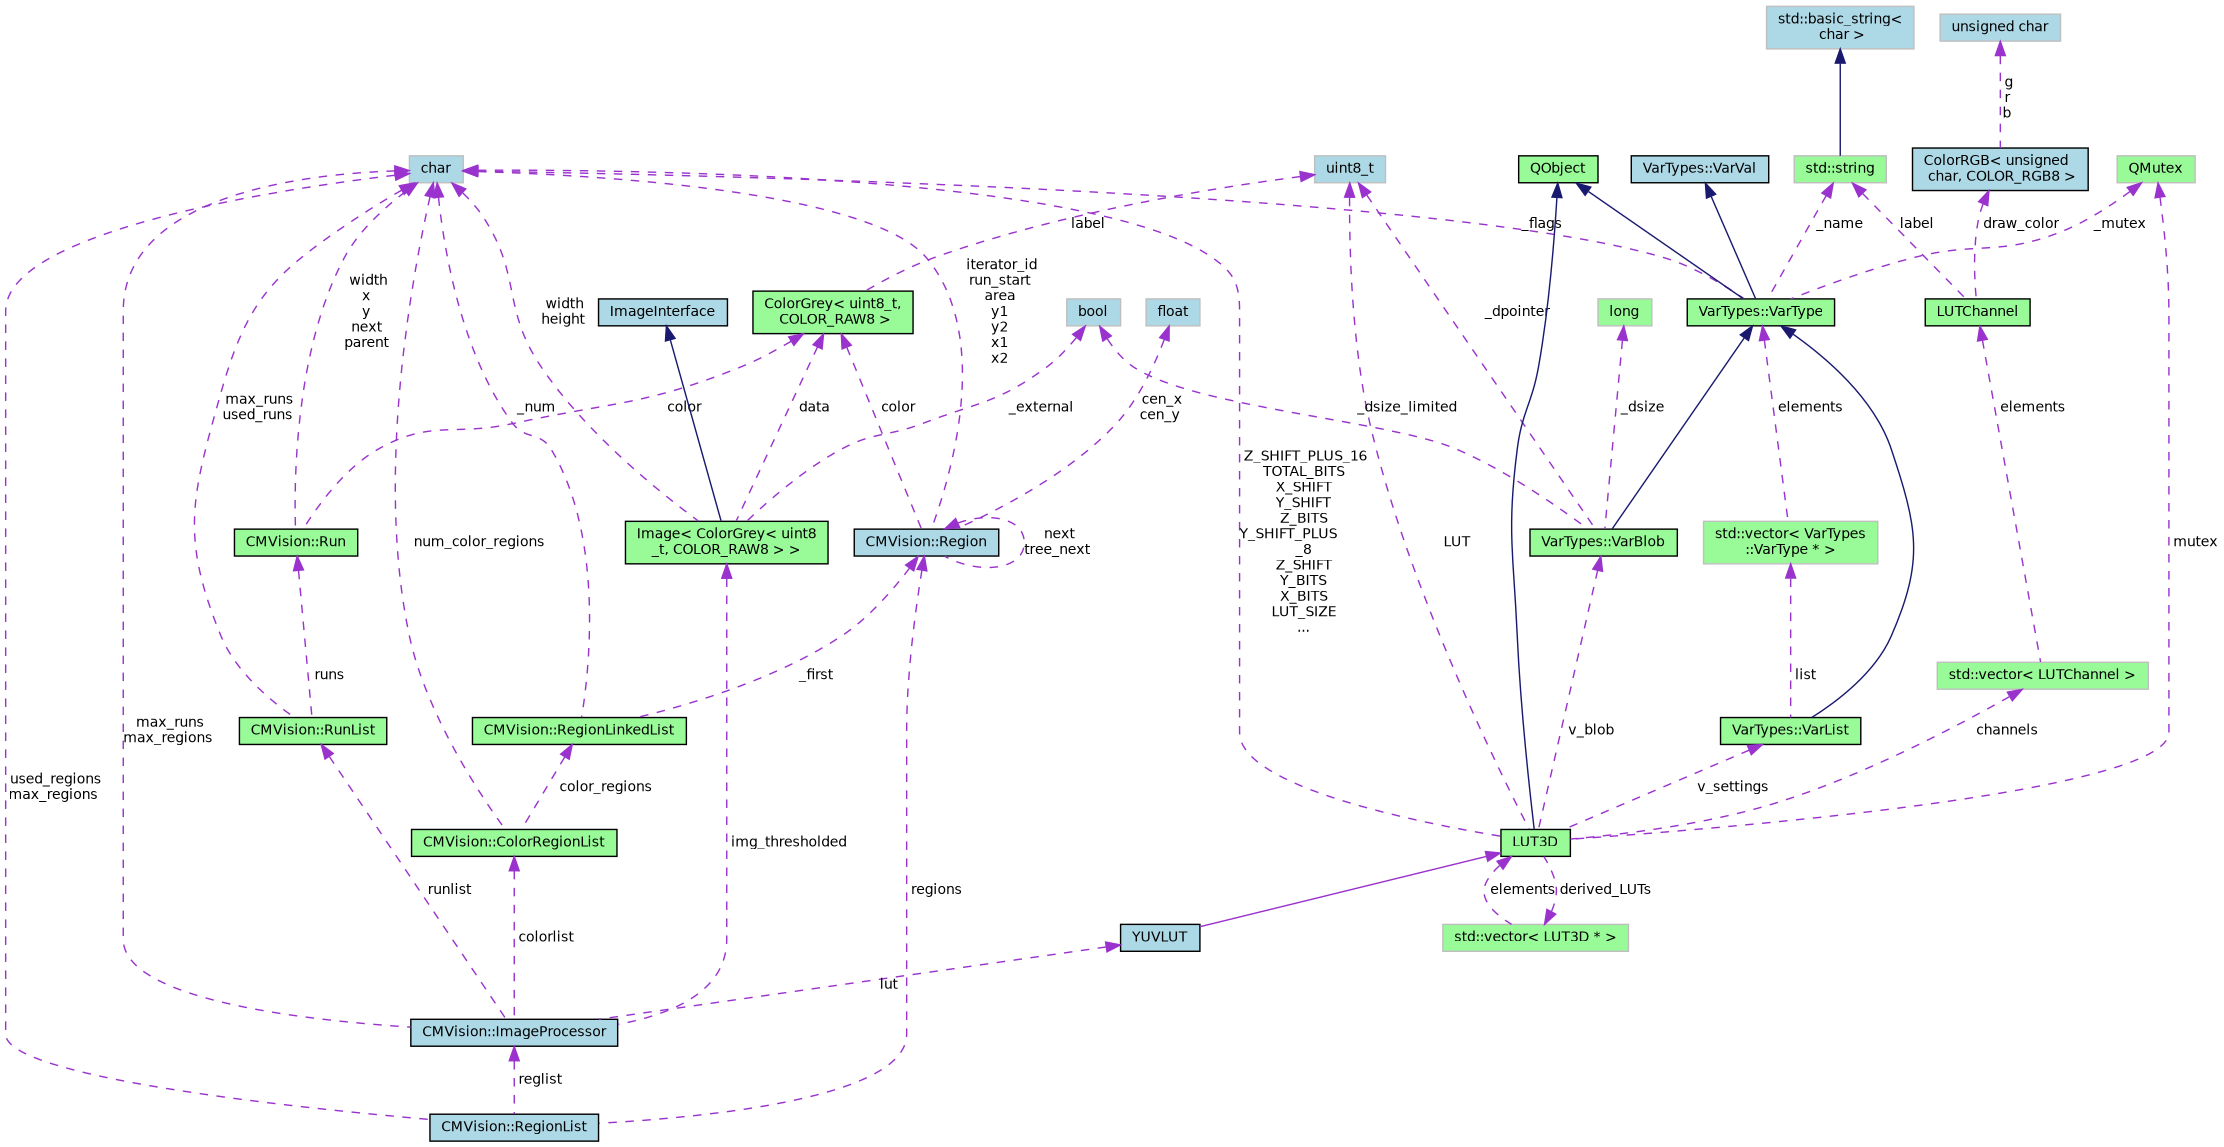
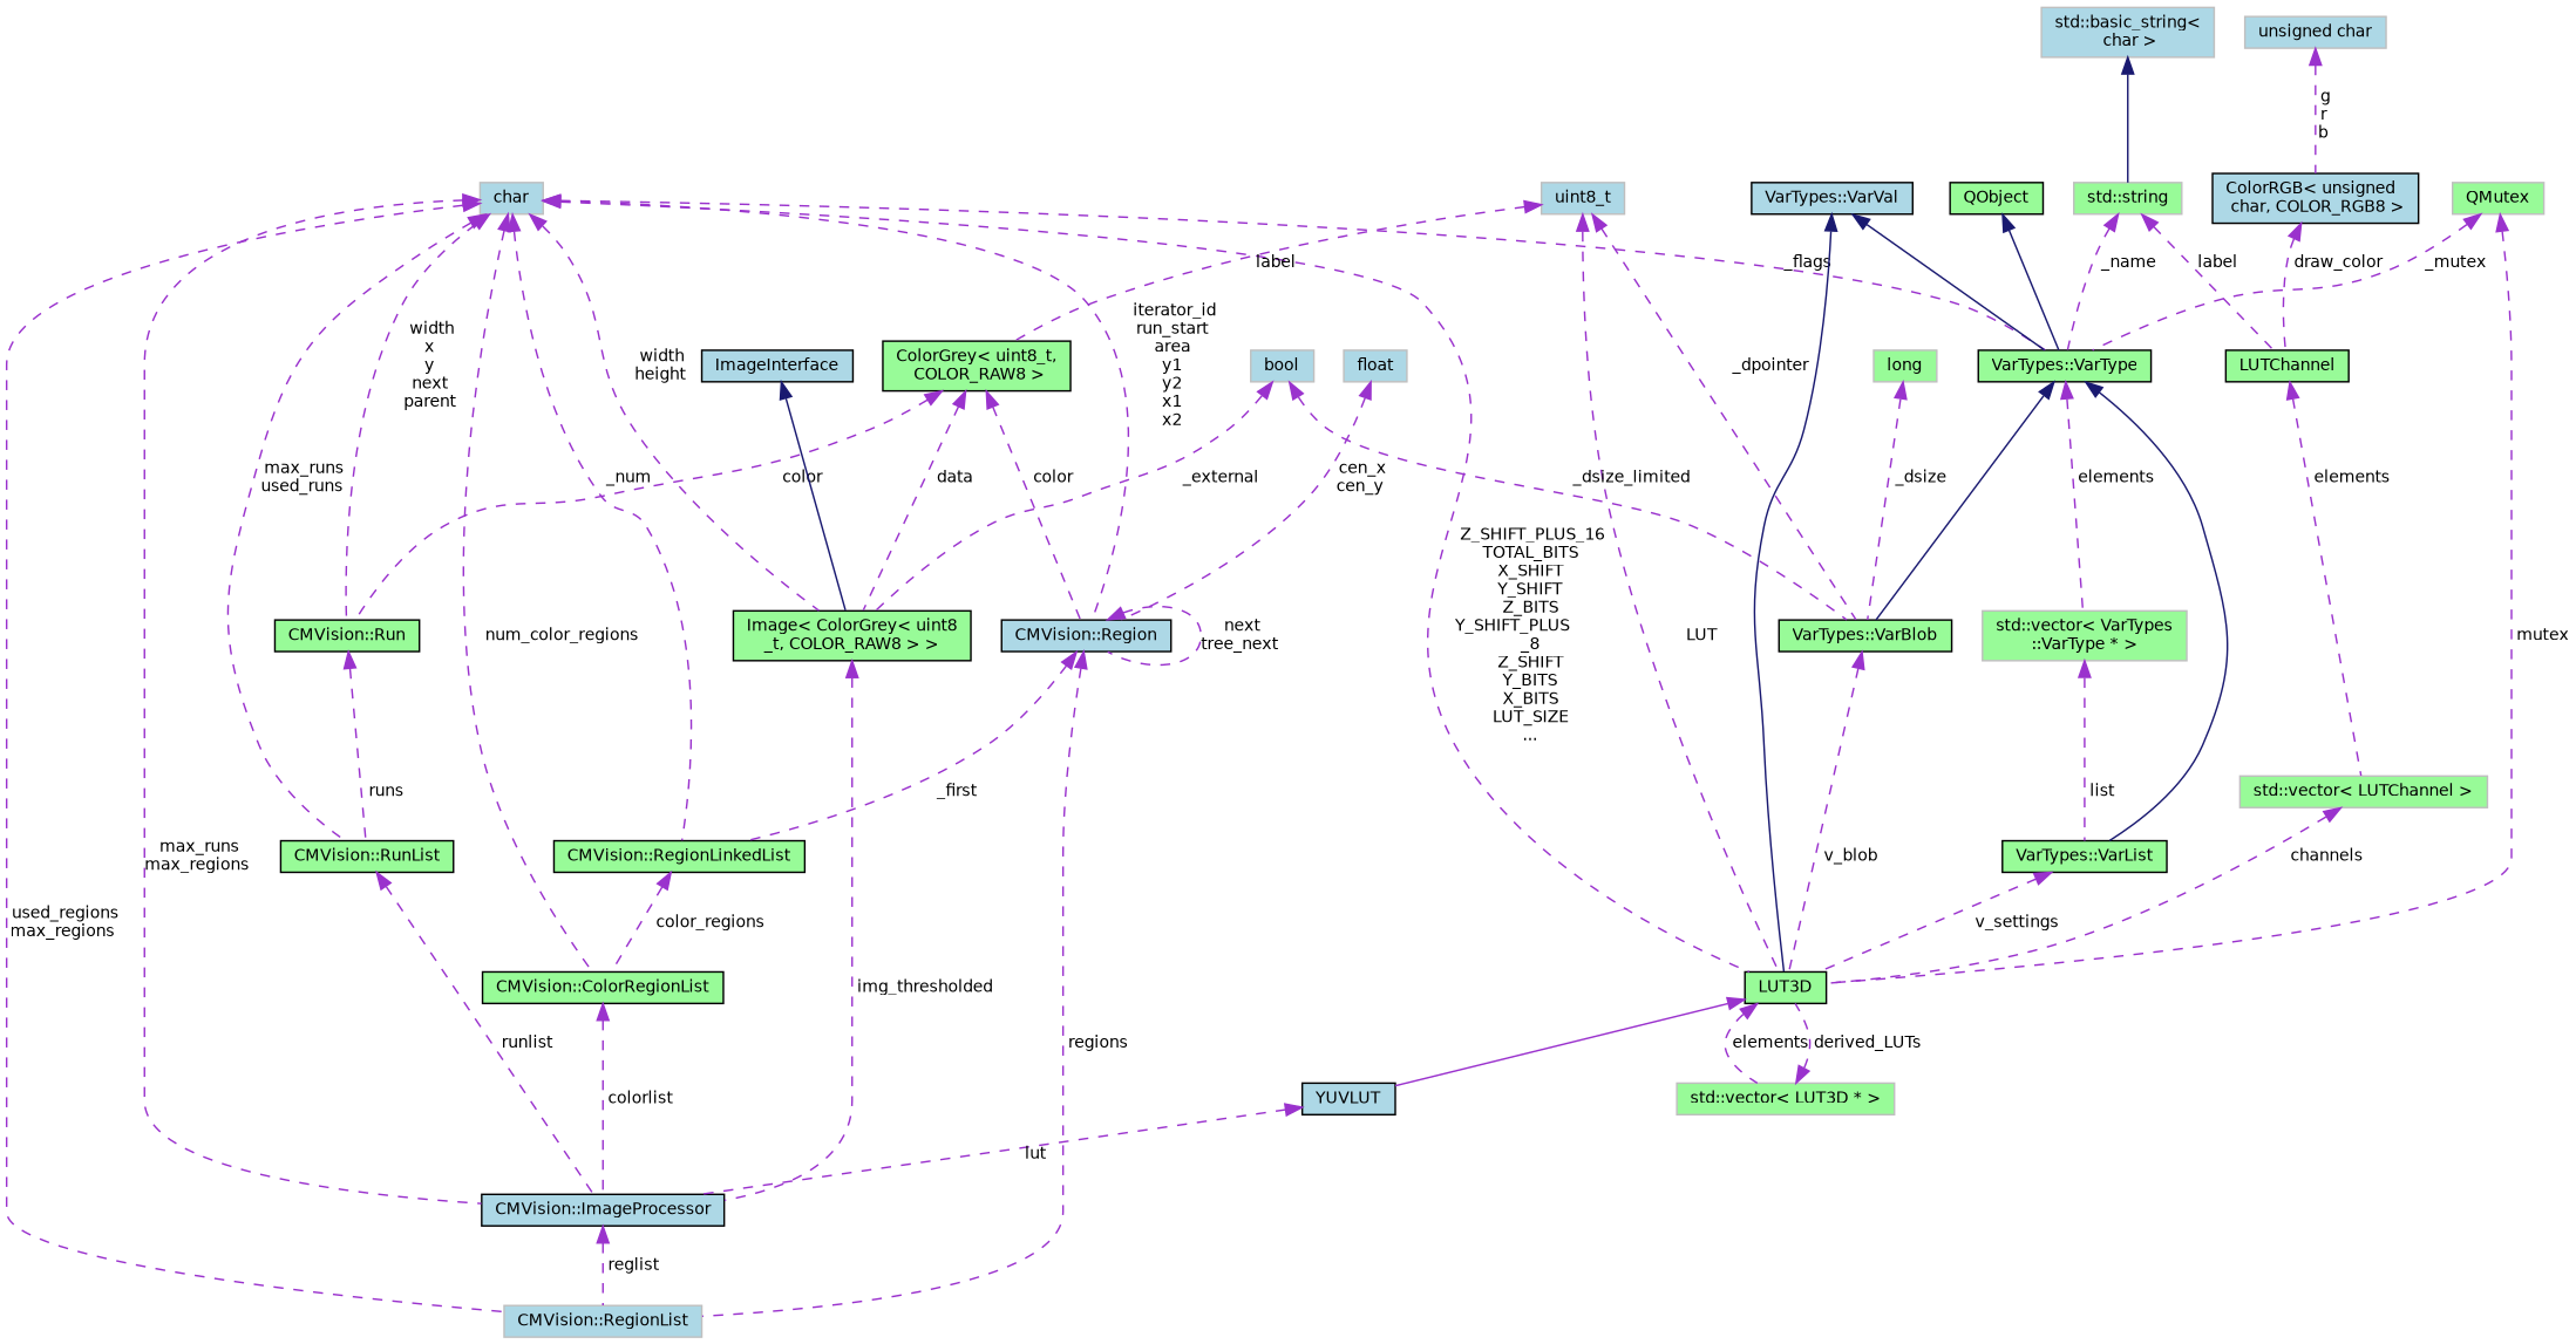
  digraph {
    rankdir=TB
    node [color=black fillcolor=palegreen fontname=Helvetica fontsize=10 shape=record style=filled]
    edge [color=darkorchid3 dir=back fontname=Helvetica fontsize=10 labelfontname=Helvetica labelfontsize=10 style=dashed]
    n1 [fillcolor=lightblue fontcolor=black height=0.2 label="CMVision::ImageProcessor" width=0.4]
-   n2 [fillcolor=lightblue height=0.2 label="CMVision::RegionList" width=0.4]
+   n2 [color=grey75 fillcolor=lightblue height=0.2 label="CMVision::RegionList" width=0.4]
    n3 [height=0.2 label="CMVision::RunList" width=0.4]
    n4 [height=0.2 label="CMVision::Run" width=0.4]
    n5 [color=grey75 fillcolor=lightblue height=0.2 label=char width=0.4]
    n6 [fillcolor=lightblue height=0.2 label="CMVision::Region" width=0.4]
    n7 [height=0.2 label=LUT3D width=0.4]
    n8 [height=0.2 label="VarTypes::VarType" width=0.4]
    n9 [height=0.2 label="CMVision::ColorRegionList" width=0.4]
    n10 [height=0.2 label="CMVision::RegionLinkedList" width=0.4]
    n11 [height=0.2 label="Image\< ColorGrey\< uint8\l_t, COLOR_RAW8 \> \>" width=0.4]
    n12 [fillcolor=lightblue height=0.2 label=YUVLUT width=0.4]
    n13 [color=grey75 height=0.2 label="std::vector\< LUT3D * \>" width=0.4]
    n14 [height=0.2 label="VarTypes::VarBlob" width=0.4]
    n15 [height=0.2 label="VarTypes::VarList" width=0.4]
    n16 [color=grey75 height=0.2 label="std::vector\< VarTypes\l::VarType * \>" width=0.4]
    n17 [height=0.2 label="ColorGrey\< uint8_t,\l COLOR_RAW8 \>" width=0.4]
    n18 [color=grey75 fillcolor=lightblue height=0.2 label=uint8_t width=0.4]
    n19 [color=grey75 fillcolor=lightblue height=0.2 label=float width=0.4]
    n20 [height=0.2 label=QObject width=0.4]
    n21 [fillcolor=lightblue height=0.2 label="VarTypes::VarVal" width=0.4]
    n22 [color=grey75 height=0.2 label="std::string" width=0.4]
    n23 [height=0.2 label=LUTChannel width=0.4]
    n24 [color=grey75 height=0.2 label="std::vector\< LUTChannel \>" width=0.4]
    n25 [color=grey75 fillcolor=lightblue height=0.2 label="std::basic_string\<\l char \>" width=0.4]
    n26 [color=grey75 height=0.2 label=QMutex width=0.4]
    n27 [color=grey75 fillcolor=lightblue height=0.2 label=bool width=0.4]
    n28 [color=grey75 height=0.2 label=long width=0.4]
    n29 [fillcolor=lightblue height=0.2 label="ColorRGB\< unsigned\l char, COLOR_RGB8 \>" width=0.4]
    n30 [color=grey75 fillcolor=lightblue height=0.2 label="unsigned char" width=0.4]
    n31 [fillcolor=lightblue height=0.2 label=ImageInterface width=0.4]
    n1 -> n2 [label=" reglist"]
    n3 -> n1 [label=" runlist"]
    n4 -> n3 [label=" runs"]
    n5 -> n1 [label=" max_runs\nmax_regions"]
    n5 -> n2 [label=" used_regions\nmax_regions"]
    n5 -> n3 [label=" max_runs\nused_runs"]
    n5 -> n4 [label=" width\nx\ny\nnext\nparent"]
    n5 -> n6 [label=" iterator_id\nrun_start\narea\ny1\ny2\nx1\nx2"]
    n5 -> n7 [label=" Z_SHIFT_PLUS_16\nTOTAL_BITS\nX_SHIFT\nY_SHIFT\nZ_BITS\nY_SHIFT_PLUS\l_8\nZ_SHIFT\nY_BITS\nX_BITS\nLUT_SIZE\n..."]
    n5 -> n8 [label=" _flags"]
    n5 -> n9 [label=" num_color_regions"]
    n5 -> n10 [label=" _num"]
    n5 -> n11 [label=" width\nheight"]
    n6 -> n2 [label=" regions"]
    n6 -> n6 [label=" next\ntree_next"]
    n6 -> n10 [label=" _first"]
    n7 -> n12 [style=solid]
    n7 -> n13 [label=" elements"]
    n8 -> n14 [color=midnightblue style=solid]
    n8 -> n15 [color=midnightblue style=solid]
    n8 -> n16 [label=" elements"]
    n9 -> n1 [label=" colorlist"]
    n10 -> n9 [label=" color_regions"]
    n11 -> n1 [label=" img_thresholded"]
    n12 -> n1 [label=" lut"]
    n13 -> n7 [label=" derived_LUTs"]
    n14 -> n7 [label=" v_blob"]
    n15 -> n7 [label=" v_settings"]
    n16 -> n15 [label=" list"]
    n17 -> n4 [label=" color"]
    n17 -> n6 [label=" color"]
    n17 -> n11 [label=" data"]
    n18 -> n7 [label=" LUT"]
    n18 -> n14 [label=" _dpointer"]
    n18 -> n17 [label=" label"]
    n19 -> n6 [label=" cen_x\ncen_y"]
-   n20 -> n7 [color=midnightblue style=solid]
+   n21 -> n7 [color=midnightblue style=solid]
    n20 -> n8 [color=midnightblue style=solid]
    n21 -> n8 [color=midnightblue style=solid]
    n22 -> n8 [label=" _name"]
    n22 -> n23 [label=" label"]
    n23 -> n24 [label=" elements"]
    n24 -> n7 [label=" channels"]
    n25 -> n22 [color=midnightblue style=solid]
    n26 -> n7 [label=" mutex"]
    n26 -> n8 [label=" _mutex"]
    n27 -> n11 [label=" _external"]
    n27 -> n14 [label=" _dsize_limited"]
    n28 -> n14 [label=" _dsize"]
    n29 -> n23 [label=" draw_color"]
    n30 -> n29 [label=" g\nr\nb"]
    n31 -> n11 [color=midnightblue style=solid]
  }
